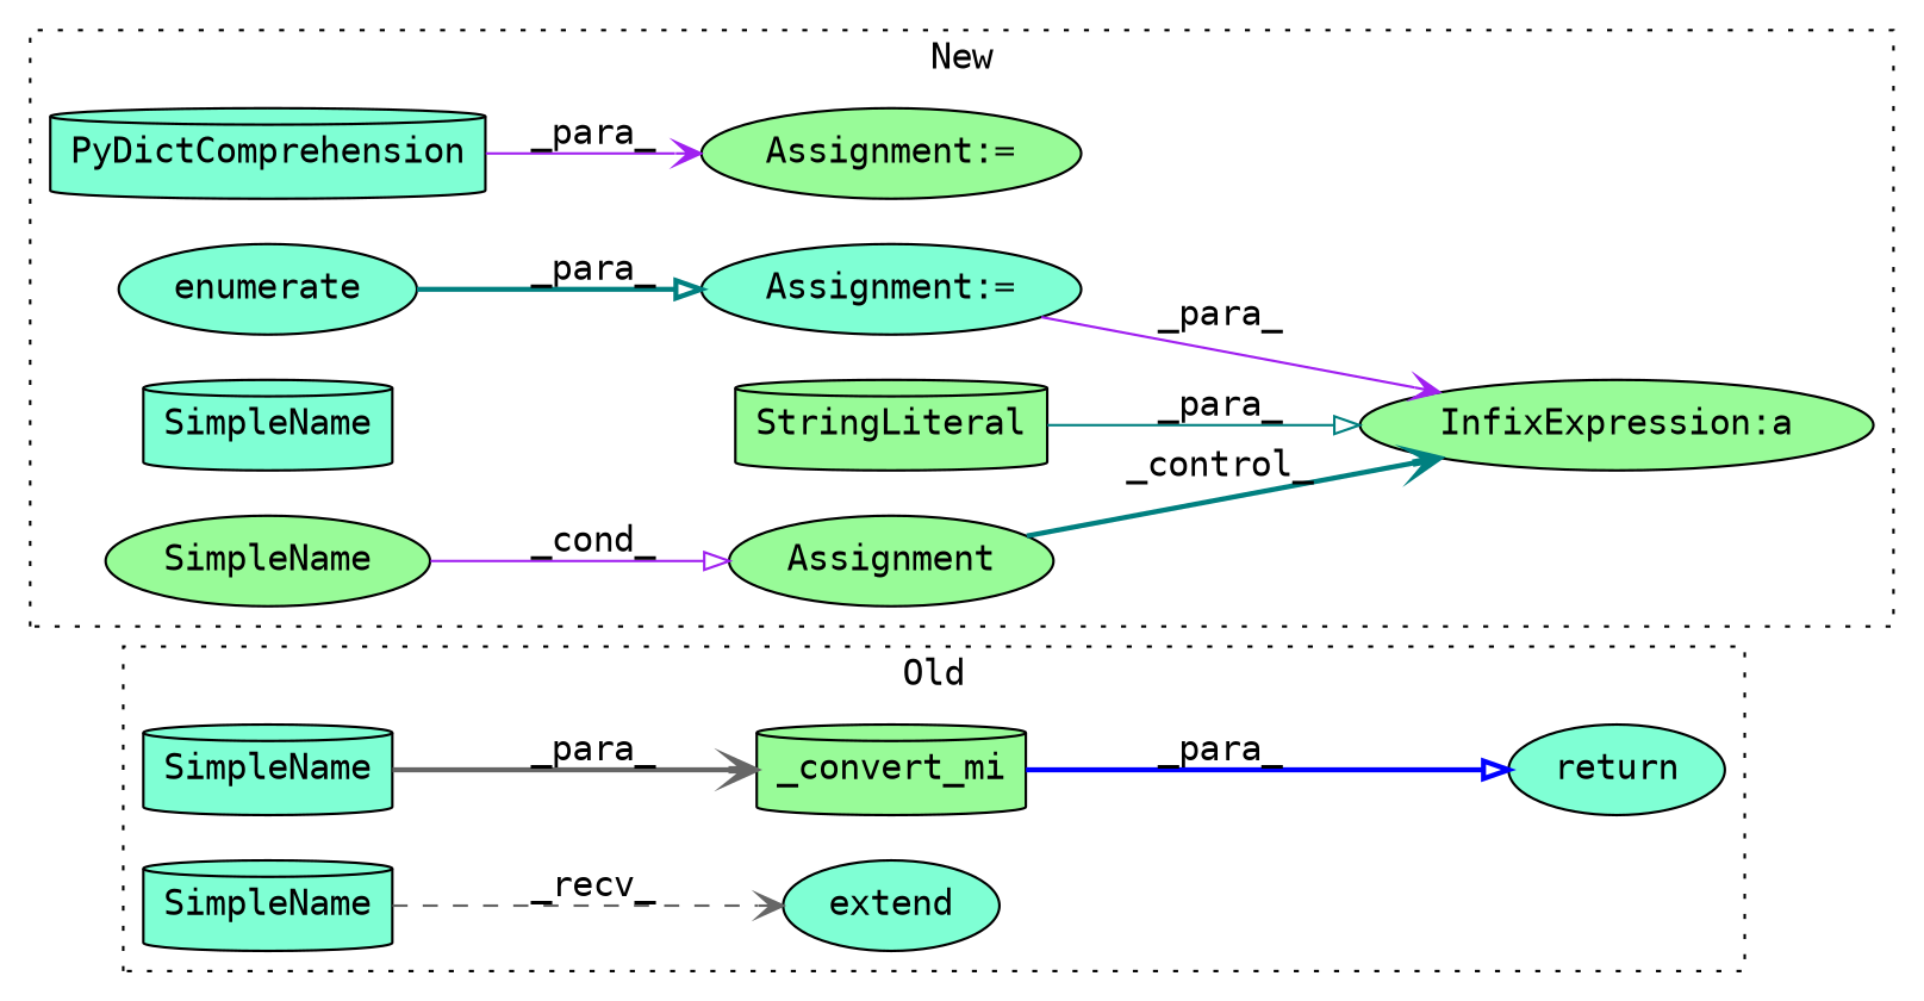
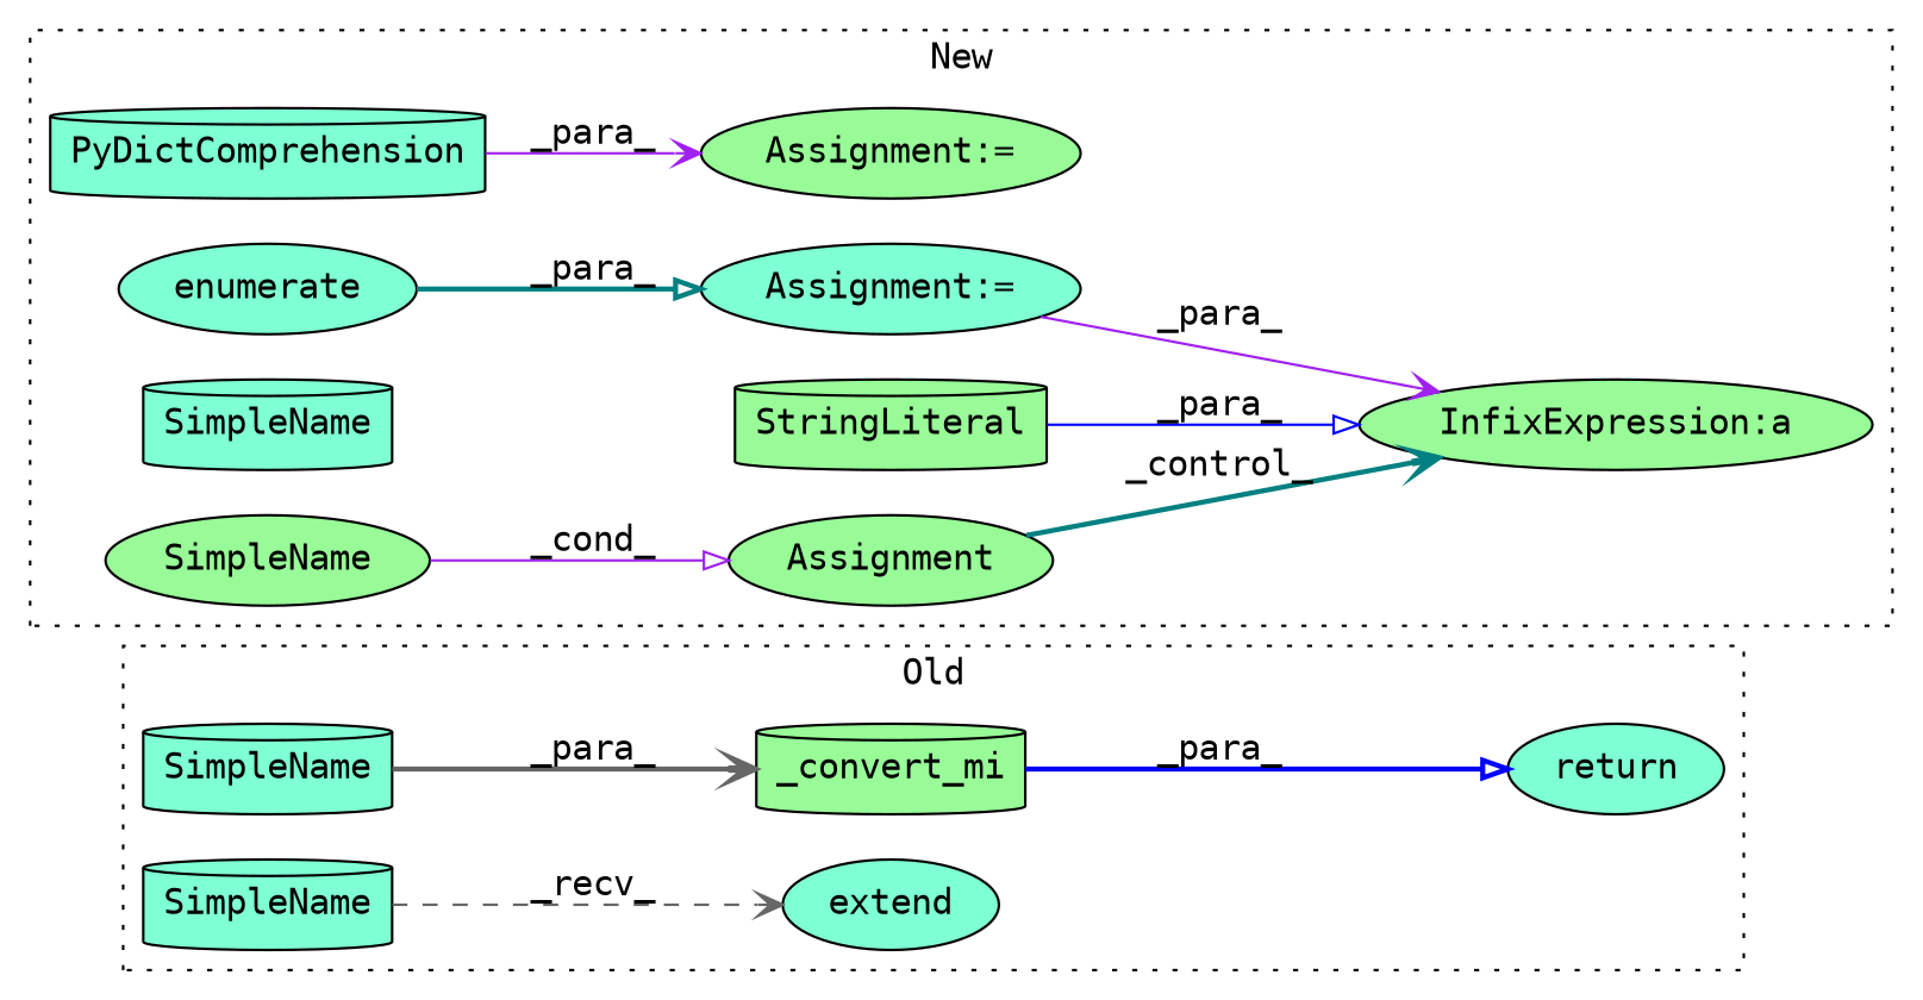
  digraph {
    fontname="DejaVu Sans Mono"
    rankdir=LR
    node [a=42 fillcolor=aquamarine fontname="DejaVu Sans Mono" l=10 s=7744 shape=ellipse style=filled]
    edge [arrowhead=vee color=purple fontname="DejaVu Sans Mono" style=bold]
    n1 [a=32 fillcolor=palegreen l="12,1" label=_convert_mi s="6607,6647" shape=cylinder]
    n2 [a=41 l=7 label=return s=6600]
    n3 [a=32 l="7,1" label=extend s="6396,6447"]
    n4 [label=SimpleName s=6619 shape=cylinder]
    n5 [label=SimpleName s=6385 shape=cylinder]
    n6 [a=110 l=141 label=PyDictComprehension s=7644 shape=cylinder]
    n7 [a=32 l="10,1" label=enumerate s="7753,7767"]
    n8 [a=27 fillcolor=palegreen l=3 label="InfixExpression:a" s=7653]
    n9 [a=45 fillcolor=palegreen l=8 label=StringLiteral s=7645 shape=cylinder]
    n10 [a=25 fillcolor=palegreen l=33 label=Assignment]
    n11 [l=5 label=SimpleName s=7772 shape=cylinder]
    n12 [a=7 fillcolor=palegreen l=14 label="Assignment:=" s=7630]
    n13 [a=7 l=33 label="Assignment:="]
    n14 [fillcolor=palegreen l=5 label=SimpleName s=7772]
    subgraph cluster_1 {
      label=Old
      style=dotted
      n1
      n2
      n3
      n4
      n5
    }
    subgraph cluster_2 {
      label=New
      style=dotted
      n6
      n7
      n8
      n9
      n10
      n11
      n12
      n13
      n14
    }
    n1 -> n2 [arrowhead=onormal color=blue label=_para_]
    n4 -> n1 [color=gray40 label=_para_]
    n5 -> n3 [color=gray40 label=_recv_ style=dashed]
    n6 -> n12 [label=_para_ style=solid]
    n7 -> n13 [arrowhead=onormal color=teal label=_para_]
-   n9 -> n8 [arrowhead=onormal color=teal label=_para_ style=solid]
+   n9 -> n8 [arrowhead=onormal color=blue label=_para_ style=solid]
    n10 -> n8 [color=teal label=_control_]
    n13 -> n8 [label=_para_ style=solid]
    n14 -> n10 [arrowhead=onormal label=_cond_ style=solid]
  }
